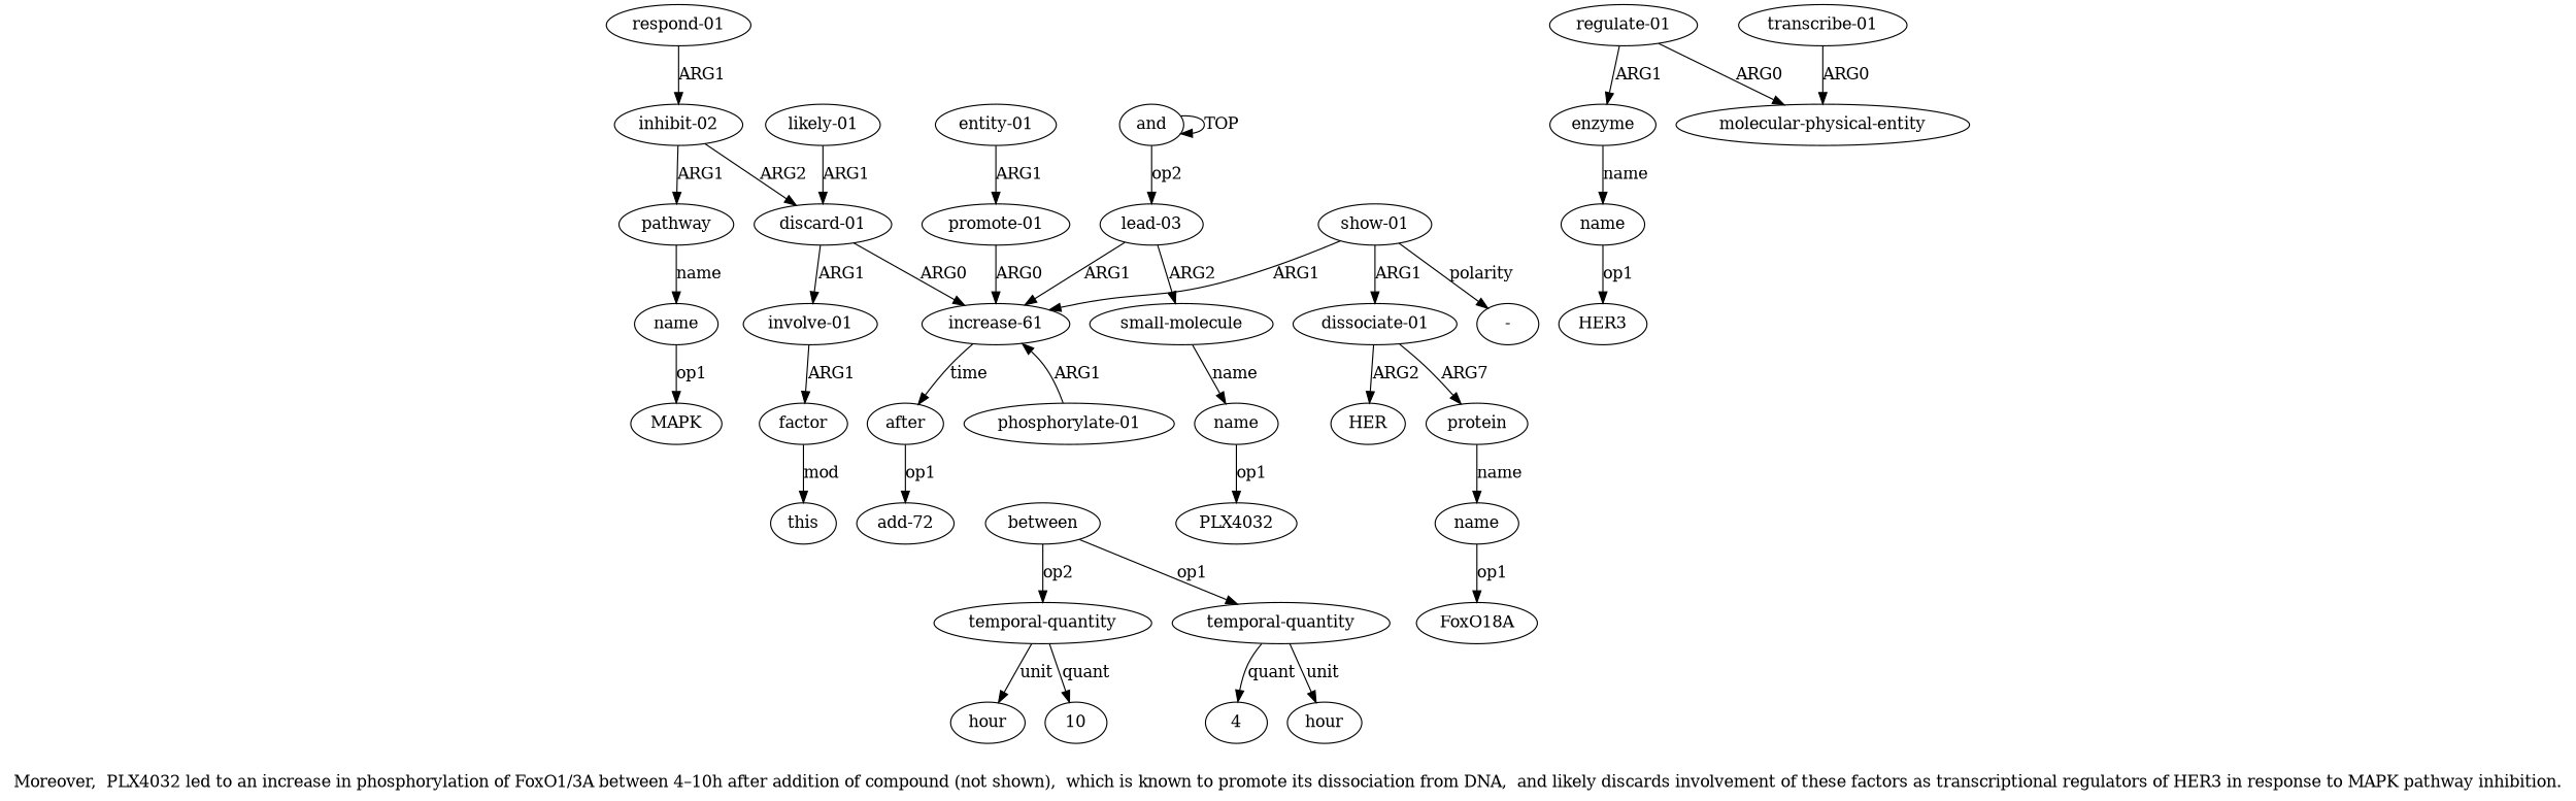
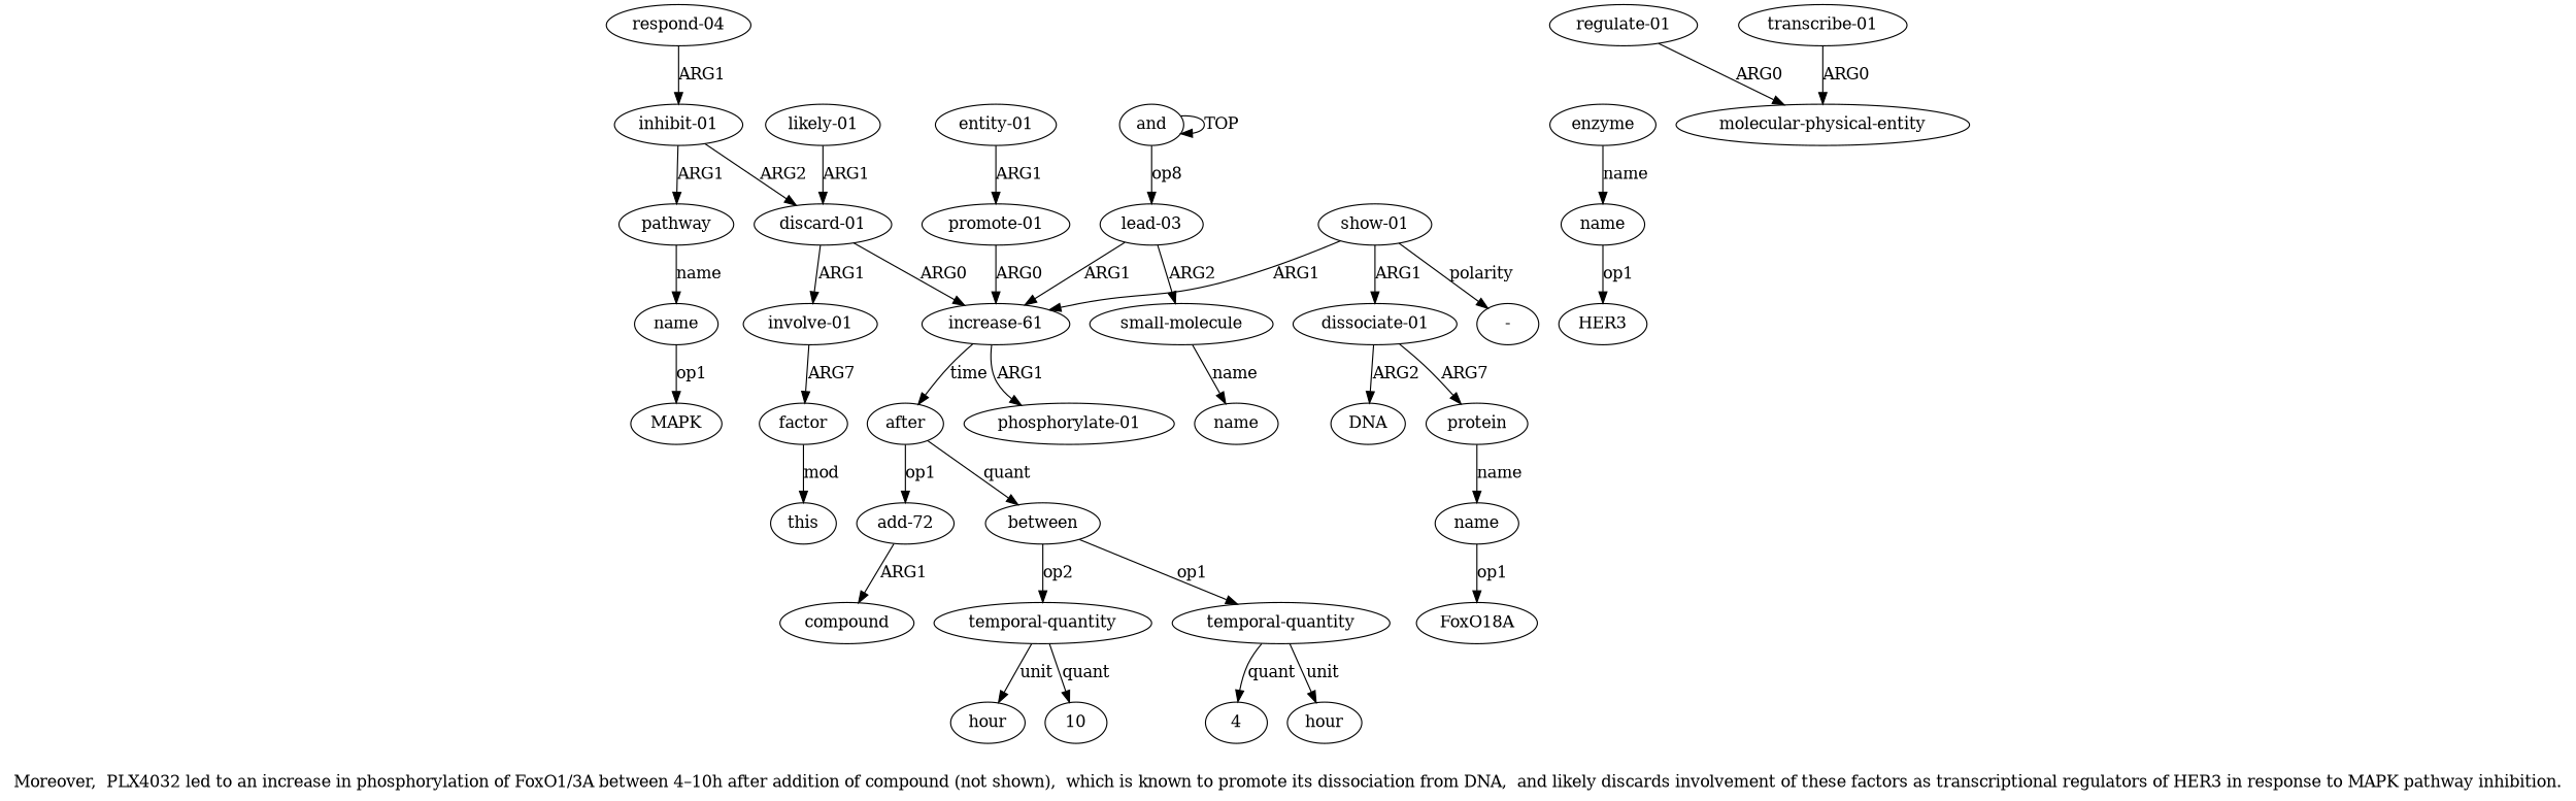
  digraph {
    label="Moreover,  PLX4032 led to an increase in phosphorylation of FoxO1/3A between 4–10h after addition of compound (not shown),  which is known to promote its dissociation from DNA,  and likely discards involvement of these factors as transcriptional regulators of HER3 in response to MAPK pathway inhibition."
    node [color=black gold_ind=-1 gold_label=name test_ind=-1 test_label=name]
    edge [color=black gold_label=ARG1 test_label=ARG1]
    n1 [gold_ind=20 gold_label="know-01" label="entity-01" test_ind=20 test_label="know-01"]
    n2 [gold_ind=17 gold_label="promote-01" label="promote-01" test_ind=17 test_label="promote-01"]
    n3 [gold_ind=4 gold_label="increase-01" label="increase-61" test_ind=4 test_label="increase-01"]
    n4 [gold_ind=5 gold_label="phosphorylate-01" label="phosphorylate-01" test_ind=5 test_label="phosphorylate-01"]
    n5 [gold_ind=8 gold_label=after label=after test_ind=8 test_label=after]
    n6 [gold_ind=18 gold_label="dissociate-01" label="dissociate-01" test_ind=18 test_label="dissociate-01"]
-   n7 [gold_ind=19 gold_label=DNA label=HER test_ind=19 test_label=DNA]
+   n7 [gold_ind=19 gold_label=DNA label=DNA test_ind=19 test_label=DNA]
    n8 [gold_ind=6 gold_label=protein label=protein test_ind=6 test_label=protein]
    n9 [gold_ind=21 gold_label="discard-01" label="discard-01" test_ind=21 test_label="discard-01"]
    n10 [gold_ind=22 gold_label="involve-01" label="involve-01" test_ind=22 test_label="involve-01"]
    n11 [gold_ind=23 gold_label=factor label=factor test_ind=23 test_label=factor]
    n12 [gold_ind=24 gold_label=this label=this test_ind=24 test_label=this]
    n13 [gold_ind=25 gold_label="molecular-physical-entity" label="molecular-physical-entity" test_ind=25 test_label="molecular-physical-entity"]
    n14 [gold_ind=11 gold_label=between label=between test_ind=11 test_label=between]
    n15 [gold_ind=9 gold_label="add-02" label="add-72" test_ind=9 test_label="add-02"]
    n16 [gold_ind=26 gold_label="regulate-01" label="regulate-01" test_ind=26 test_label="regulate-01"]
    n17 [gold_ind=27 gold_label=enzyme label=enzyme test_ind=27 test_label=enzyme]
    n18 [gold_ind=28 label=name test_ind=28]
    n19 [gold_label=HER3 label=HER3 test_label=HER3]
    n20 [gold_ind=29 gold_label="transcribe-01" label="transcribe-01" test_ind=29 test_label="transcribe-01"]
-   n21 [gold_ind=31 gold_label="respond-01" label="respond-01" test_ind=31 test_label="respond-01"]
-   n22 [gold_ind=32 gold_label="inhibit-01" label="inhibit-02" test_ind=32 test_label="inhibit-01"]
+   n21 [gold_ind=31 gold_label="respond-01" label="respond-04" test_ind=31 test_label="respond-01"]
+   n22 [gold_ind=32 gold_label="inhibit-01" label="inhibit-01" test_ind=32 test_label="inhibit-01"]
    n23 [gold_ind=33 gold_label=pathway label=pathway test_ind=33 test_label=pathway]
    n24 [gold_ind=34 label=name test_ind=34]
    n25 [gold_ind=30 gold_label="likely-01" label="likely-01" test_ind=30 test_label="likely-01"]
    n26 [gold_label=MAPK label=MAPK test_label=MAPK]
-   n27 [gold_label=PLX4032 label=PLX4032 test_label=PLX4032]
    n28 [gold_label=4 label=4 test_label=4]
    n29 [gold_ind=15 gold_label=hour label=hour test_ind=15 test_label=hour]
    n30 [gold_ind=14 gold_label="temporal-quantity" label="temporal-quantity" test_ind=14 test_label="temporal-quantity"]
    n31 [gold_label=10 label=10 test_label=10]
    n32 [gold_ind=7 label=name test_ind=7]
    n33 [gold_ind=16 gold_label="show-01" label="show-01" test_ind=16 test_label="show-01"]
    n34 [gold_label="-" label="-" test_label="-"]
    n35 [gold_ind=12 gold_label="temporal-quantity" label="temporal-quantity" test_ind=12 test_label="temporal-quantity"]
    n36 [gold_ind=13 gold_label=hour label=hour test_ind=13 test_label=hour]
+   n37 [gold_ind=10 gold_label=compound label=compound test_ind=10 test_label=compound]
    n38 [gold_label=FoxO13A label=FoxO18A test_label=FoxO13A]
    n39 [gold_ind=1 gold_label="lead-03" label="lead-03" test_ind=1 test_label="lead-03"]
    n40 [gold_ind=2 gold_label="small-molecule" label="small-molecule" test_ind=2 test_label="small-molecule"]
    n41 [gold_ind=3 label=name test_ind=3]
    n42 [gold_ind=0 gold_label=and label=and test_ind=0 test_label=and]
    n1 -> n2 [label=ARG1]
    n2 -> n3 [gold_label=ARG0 label=ARG0 test_label=ARG0]
-   n4 -> n3 [label=ARG1]
+   n3 -> n4 [label=ARG1]
    n3 -> n5 [gold_label=time label=time test_label=time]
+   n5 -> n14 [gold_label=quant label=quant test_label=quant]
    n5 -> n15 [gold_label=op1 label=op1 test_label=op1]
    n6 -> n7 [gold_label=ARG2 label=ARG2 test_label=ARG2]
    n6 -> n8 [label=ARG7]
    n8 -> n32 [gold_label=name label=name test_label=name]
    n9 -> n3 [gold_label=ARG0 label=ARG0 test_label=ARG0]
    n9 -> n10 [label=ARG1]
-   n10 -> n11 [label=ARG1]
+   n10 -> n11 [label=ARG7]
    n11 -> n12 [gold_label=mod label=mod test_label=mod]
    n14 -> n30 [gold_label=op2 label=op2 test_label=op2]
    n14 -> n35 [gold_label=op1 label=op1 test_label=op1]
+   n15 -> n37 [label=ARG1]
    n16 -> n13 [gold_label=ARG0 label=ARG0 test_label=ARG0]
-   n16 -> n17 [label=ARG1]
    n17 -> n18 [gold_label=name label=name test_label=name]
    n18 -> n19 [gold_label=op1 label=op1 test_label=op1]
    n20 -> n13 [gold_label=ARG0 label=ARG0 test_label=ARG0]
    n21 -> n22 [label=ARG1]
    n22 -> n9 [gold_label=ARG2 label=ARG2 test_label=ARG2]
    n22 -> n23 [label=ARG1]
    n23 -> n24 [gold_label=name label=name test_label=name]
    n24 -> n26 [gold_label=op1 label=op1 test_label=op1]
    n25 -> n9 [label=ARG1]
    n30 -> n29 [gold_label=unit label=unit test_label=unit]
    n30 -> n31 [gold_label=quant label=quant test_label=quant]
    n32 -> n38 [gold_label=op1 label=op1 test_label=op1]
    n33 -> n3 [label=ARG1]
    n33 -> n6 [label=ARG1]
    n33 -> n34 [gold_label=polarity label=polarity test_label=polarity]
    n35 -> n28 [gold_label=quant label=quant test_label=quant]
    n35 -> n36 [gold_label=unit label=unit test_label=unit]
    n39 -> n3 [label=ARG1]
    n39 -> n40 [gold_label=ARG0 label=ARG2 test_label=ARG0]
    n40 -> n41 [gold_label=name label=name test_label=name]
-   n41 -> n27 [gold_label=op1 label=op1 test_label=op1]
-   n42 -> n39 [gold_label=op2 label=op2 test_label=op2]
+   n42 -> n39 [gold_label=op2 label=op8 test_label=op2]
    n42 -> n42 [gold_label=TOP label=TOP test_label=TOP]
  }
